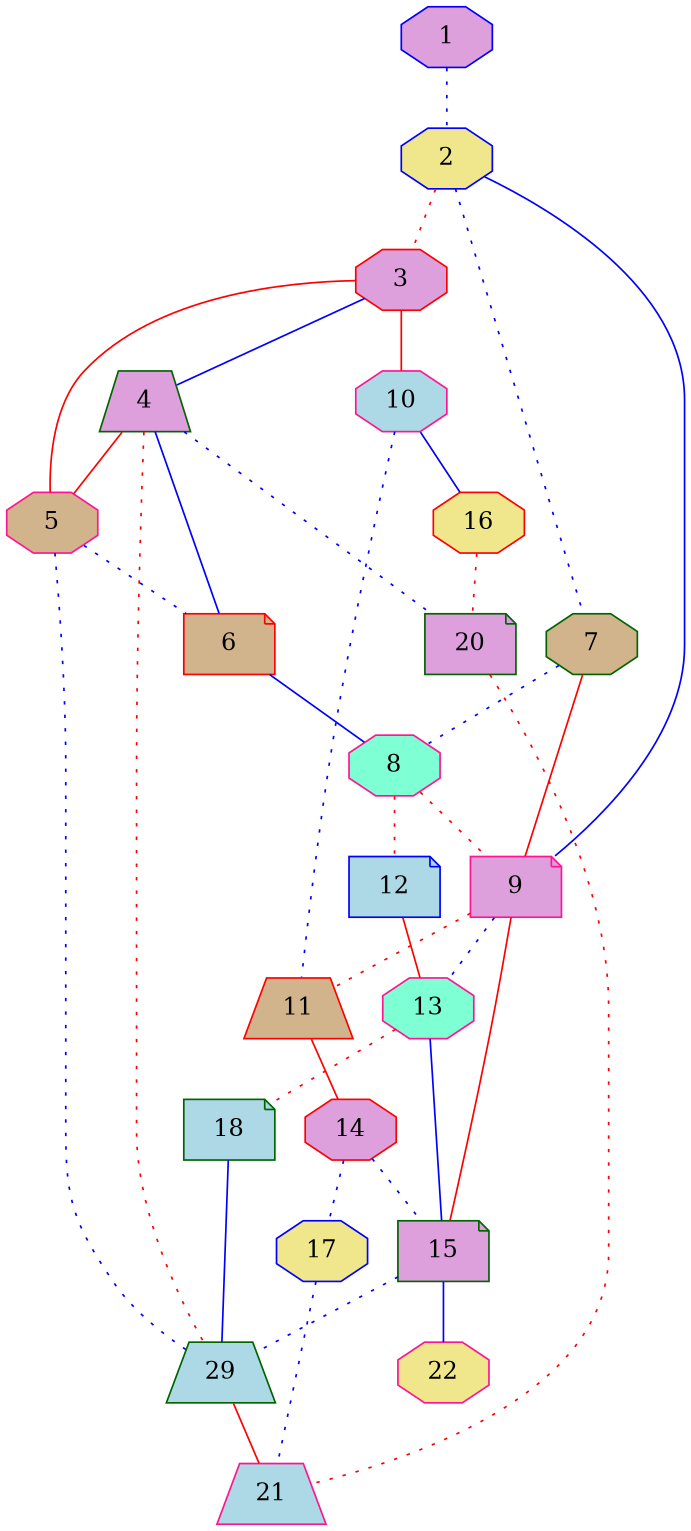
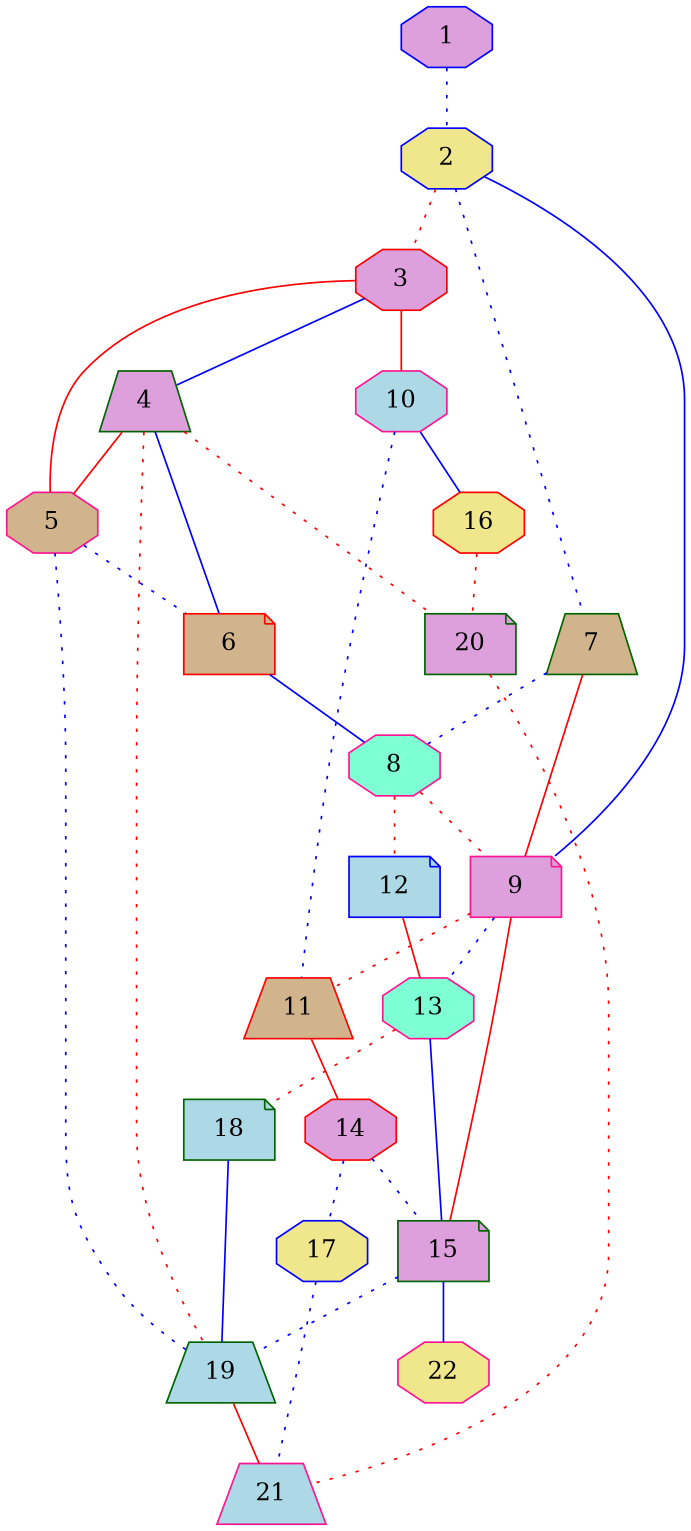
  graph {
    fontname="DejaVu Serif"
    node [color=deeppink fillcolor=plum fontname="DejaVu Serif" shape=octagon style=filled]
    edge [color=blue fontname="DejaVu Serif" style=dotted weight=1.0]
    1 [color=blue]
    2 [color=blue fillcolor=khaki]
    3 [color=red]
-   7 [color=darkgreen fillcolor=tan]
+   7 [color=darkgreen fillcolor=tan shape=trapezium]
    9 [shape=note]
    6 [color=red fillcolor=tan shape=note]
    8 [fillcolor=aquamarine]
    4 [color=darkgreen shape=trapezium]
    5 [fillcolor=tan]
    10 [fillcolor=lightblue]
    11 [color=red fillcolor=tan shape=trapezium]
    13 [fillcolor=aquamarine]
    15 [color=darkgreen shape=note]
-   19 [color=darkgreen fillcolor=lightblue shape=trapezium label=29]
+   19 [color=darkgreen fillcolor=lightblue shape=trapezium]
    20 [color=darkgreen shape=note]
    16 [color=red fillcolor=khaki]
    21 [fillcolor=lightblue shape=trapezium]
    12 [color=blue fillcolor=lightblue shape=note]
    14 [color=red]
    18 [color=darkgreen fillcolor=lightblue shape=note]
    22 [fillcolor=khaki]
    17 [color=blue fillcolor=khaki]
    1 -- 2 [weight=2.0]
    2 -- 3 [color=red weight=2.0]
    2 -- 7
    2 -- 9 [style=solid]
    3 -- 4 [style=solid]
    3 -- 5 [color=red style=solid]
    3 -- 10 [color=red style=solid weight=2.0]
    7 -- 9 [color=red style=solid]
    7 -- 8
    9 -- 11 [color=red]
    9 -- 13
    9 -- 15 [color=red style=solid]
    6 -- 8 [style=solid weight=2.0]
    8 -- 9 [color=red]
    8 -- 12 [color=red weight=2.0]
    4 -- 6 [style=solid weight=2.0]
    4 -- 5 [color=red style=solid weight=3.0]
    4 -- 19 [color=red weight=2.0]
-   4 -- 20
+   4 -- 20 [color=red]
    5 -- 6 [weight=2.0]
    5 -- 19
    10 -- 11
    10 -- 16 [style=solid]
    11 -- 14 [color=red style=solid weight=2.0]
    13 -- 15 [style=solid]
    13 -- 18 [color=red weight=2.0]
    15 -- 19
    15 -- 22 [style=solid]
    19 -- 21 [color=red style=solid weight=2.0]
    20 -- 21 [color=red]
    16 -- 20 [color=red weight=2.0]
    12 -- 13 [color=red style=solid weight=2.0]
    14 -- 15 [weight=2.0]
    14 -- 17 [weight=2.0]
    18 -- 19 [style=solid]
    17 -- 21
  }
